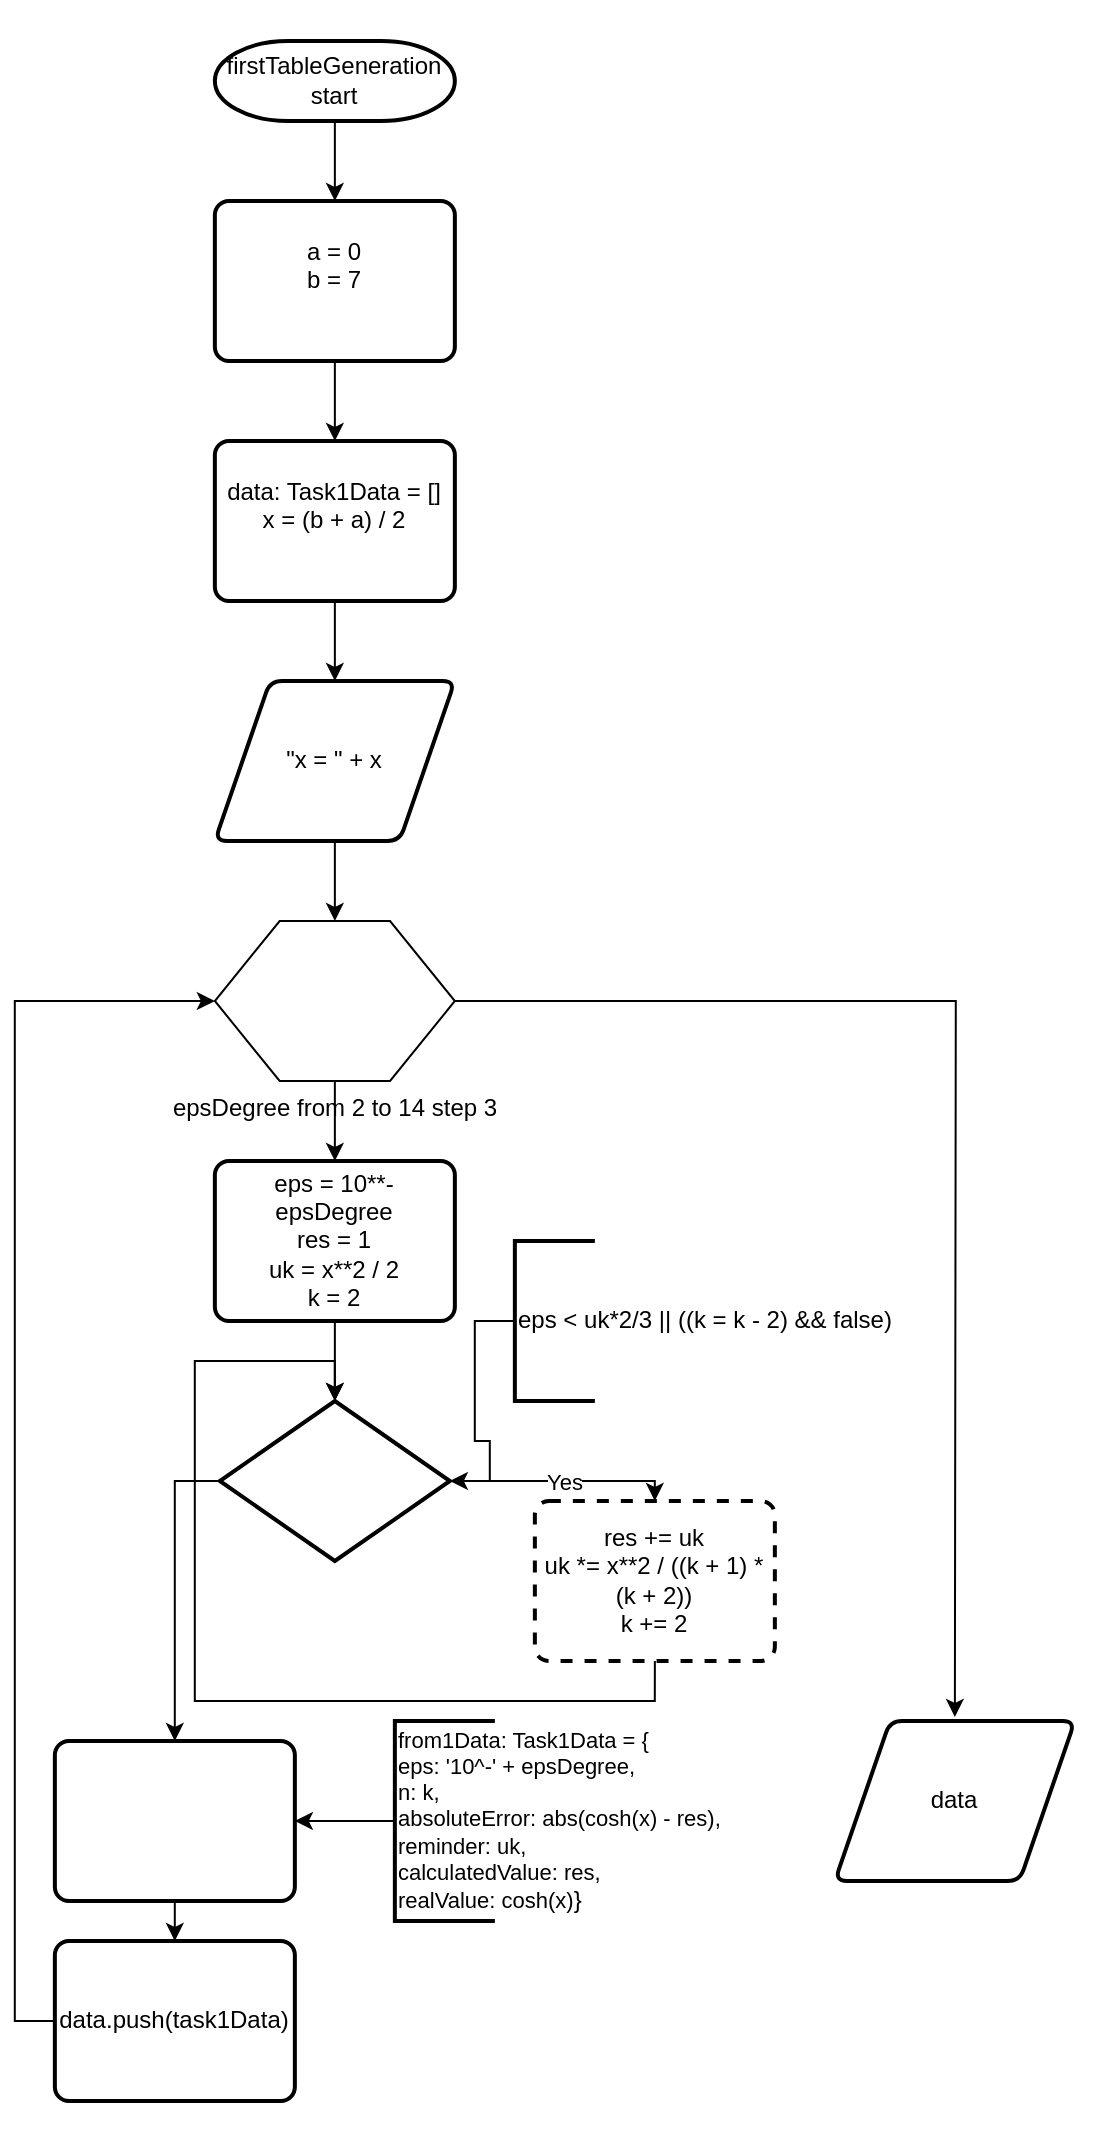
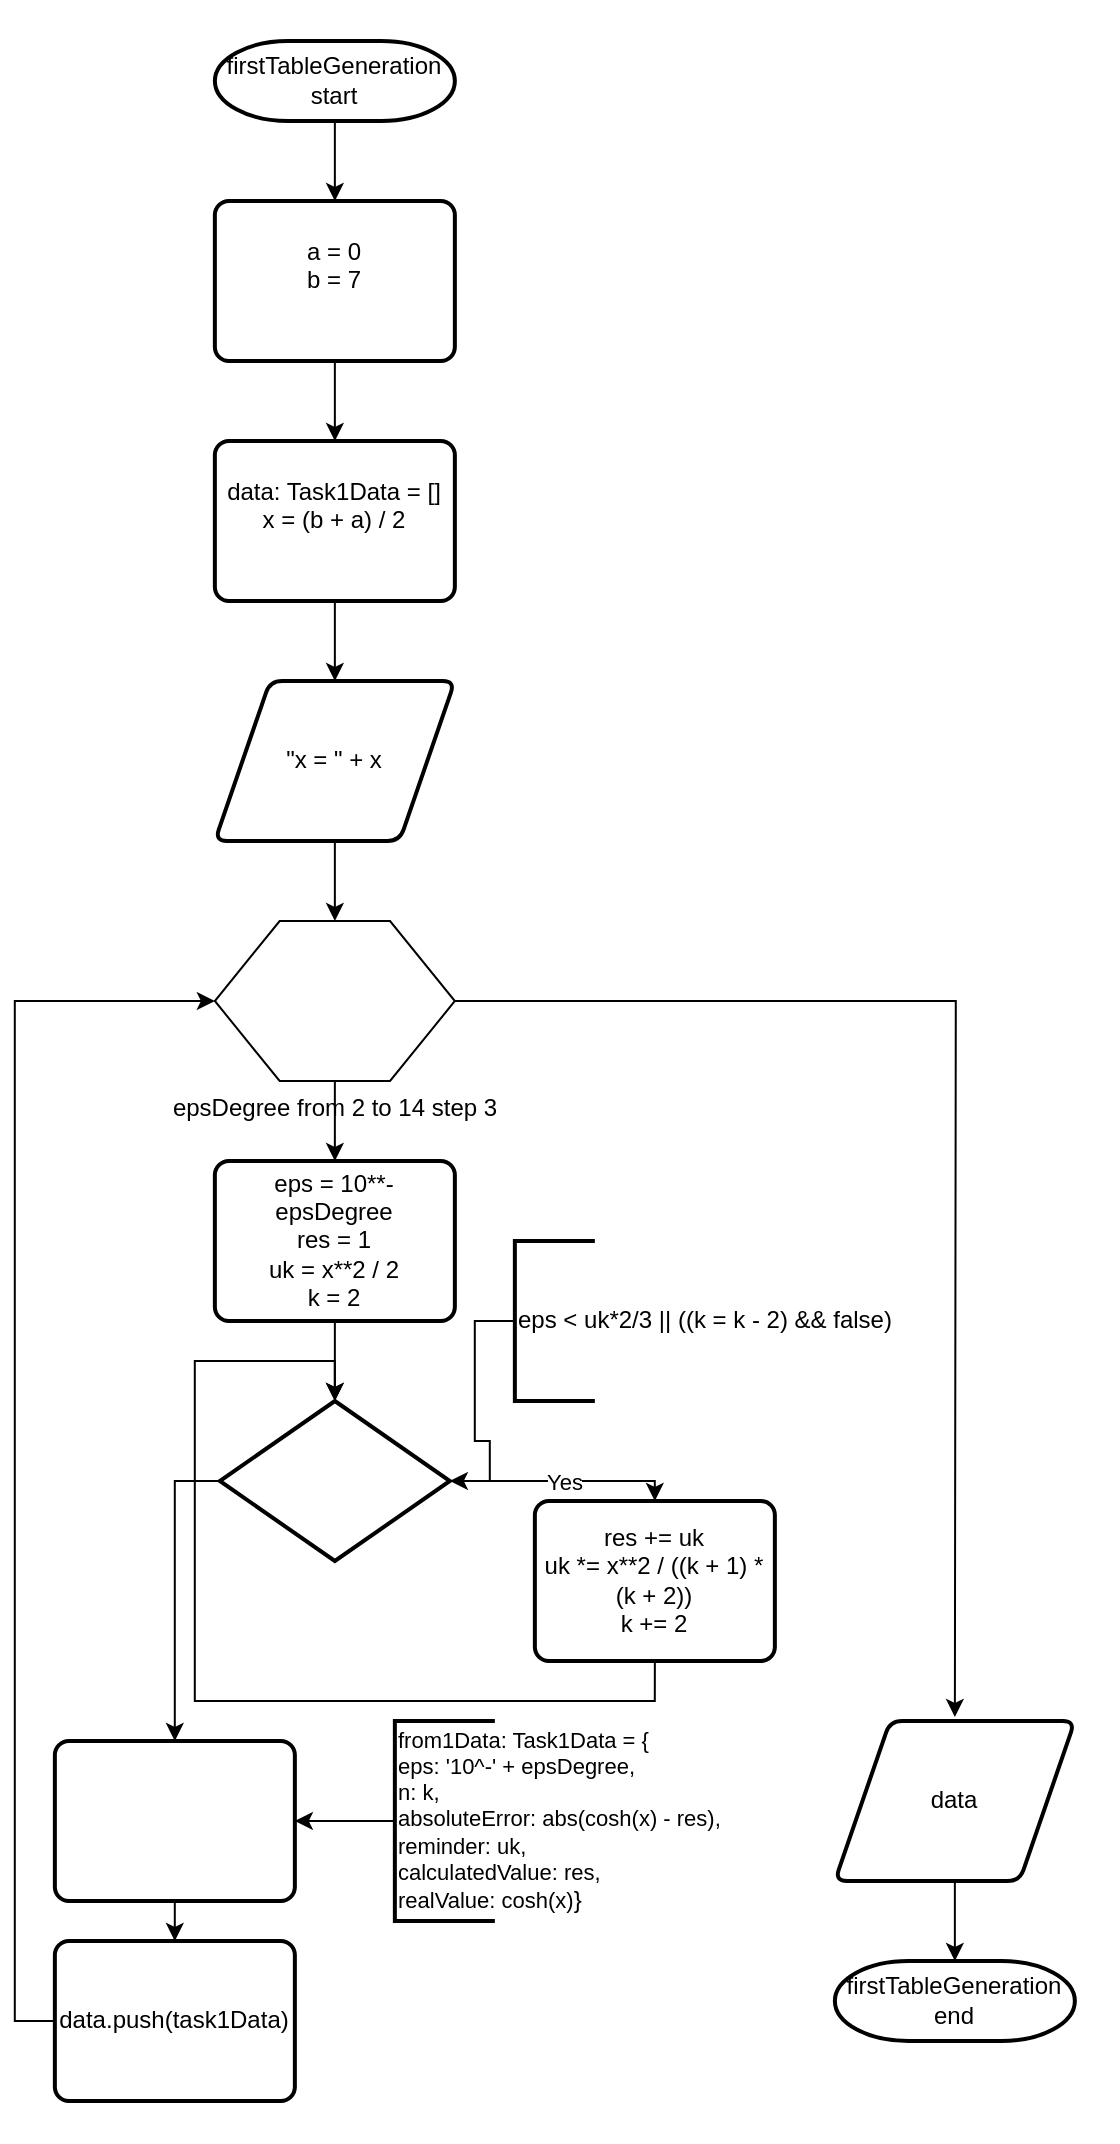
  <mxCell id="0" />
  <mxCell id="1" parent="0" />
  <mxCell id="2" value="" style="edgeStyle=orthogonalEdgeStyle;rounded=0;orthogonalLoop=1;jettySize=auto;html=1;" edge="1" parent="1" source="3" target="5"><mxGeometry relative="1" as="geometry" /></mxCell>
  <mxCell id="3" value="firstTableGeneration start" style="strokeWidth=2;html=1;shape=mxgraph.flowchart.terminator;whiteSpace=wrap;" vertex="1" parent="1"><mxGeometry x="100.93" y="20" width="120" height="40" as="geometry" /></mxCell>
  <mxCell id="4" value="" style="edgeStyle=orthogonalEdgeStyle;rounded=0;orthogonalLoop=1;jettySize=auto;html=1;" edge="1" parent="1" source="5" target="7"><mxGeometry relative="1" as="geometry" /></mxCell>
  <mxCell id="5" value="a = 0&lt;div&gt;b = 7&lt;/div&gt;&lt;div&gt;&lt;br&gt;&lt;/div&gt;" style="rounded=1;whiteSpace=wrap;html=1;absoluteArcSize=1;arcSize=14;strokeWidth=2;" vertex="1" parent="1"><mxGeometry x="100.93" y="100" width="120" height="80" as="geometry" /></mxCell>
  <mxCell id="6" value="" style="edgeStyle=orthogonalEdgeStyle;rounded=0;orthogonalLoop=1;jettySize=auto;html=1;" edge="1" parent="1" source="7" target="9"><mxGeometry relative="1" as="geometry" /></mxCell>
  <mxCell id="7" value="data: Task1Data = []&lt;div&gt;x = (b + a) / 2&lt;/div&gt;&lt;div&gt;&lt;br&gt;&lt;/div&gt;" style="rounded=1;whiteSpace=wrap;html=1;absoluteArcSize=1;arcSize=14;strokeWidth=2;" vertex="1" parent="1"><mxGeometry x="100.93" y="220" width="120" height="80" as="geometry" /></mxCell>
  <mxCell id="8" value="" style="edgeStyle=orthogonalEdgeStyle;rounded=0;orthogonalLoop=1;jettySize=auto;html=1;" edge="1" parent="1" source="9" target="12"><mxGeometry relative="1" as="geometry" /></mxCell>
  <mxCell id="9" value="&quot;x = &quot; + x" style="shape=parallelogram;html=1;strokeWidth=2;perimeter=parallelogramPerimeter;whiteSpace=wrap;rounded=1;arcSize=12;size=0.23;" vertex="1" parent="1"><mxGeometry x="100.93" y="340" width="120" height="80" as="geometry" /></mxCell>
  <mxCell id="10" value="" style="edgeStyle=orthogonalEdgeStyle;rounded=0;orthogonalLoop=1;jettySize=auto;html=1;" edge="1" parent="1" source="12" target="14"><mxGeometry relative="1" as="geometry" /></mxCell>
  <mxCell id="11" style="edgeStyle=orthogonalEdgeStyle;rounded=0;orthogonalLoop=1;jettySize=auto;html=1;" edge="1" parent="1" source="12"><mxGeometry relative="1" as="geometry"><mxPoint x="470.93" y="858" as="targetPoint" /></mxGeometry></mxCell>
  <mxCell id="12" value="epsDegree from 2 to 14 step 3" style="verticalLabelPosition=bottom;verticalAlign=top;html=1;shape=hexagon;perimeter=hexagonPerimeter2;arcSize=6;size=0.27;" vertex="1" parent="1"><mxGeometry x="100.93" y="460" width="120" height="80" as="geometry" /></mxCell>
  <mxCell id="13" value="" style="edgeStyle=orthogonalEdgeStyle;rounded=0;orthogonalLoop=1;jettySize=auto;html=1;" edge="1" parent="1" source="14" target="18"><mxGeometry relative="1" as="geometry" /></mxCell>
  <mxCell id="14" value="eps = 10**-epsDegree&lt;div&gt;res = 1&lt;br&gt;&lt;/div&gt;&lt;div&gt;uk = x**2 / 2&lt;br&gt;&lt;/div&gt;&lt;div&gt;k = 2&lt;br&gt;&lt;/div&gt;" style="rounded=1;whiteSpace=wrap;html=1;absoluteArcSize=1;arcSize=14;strokeWidth=2;" vertex="1" parent="1"><mxGeometry x="100.93" y="580" width="120" height="80" as="geometry" /></mxCell>
  <mxCell id="15" value="" style="edgeStyle=orthogonalEdgeStyle;rounded=0;orthogonalLoop=1;jettySize=auto;html=1;" edge="1" parent="1" source="18" target="21"><mxGeometry relative="1" as="geometry"><Array as="points"><mxPoint x="320.93" y="740" /></Array></mxGeometry></mxCell>
  <mxCell id="16" value="Yes" style="edgeLabel;html=1;align=center;verticalAlign=middle;resizable=0;points=[];" vertex="1" connectable="0" parent="15"><mxGeometry x="0.019" relative="1" as="geometry"><mxPoint as="offset" /></mxGeometry></mxCell>
  <mxCell id="17" value="" style="edgeStyle=orthogonalEdgeStyle;rounded=0;orthogonalLoop=1;jettySize=auto;html=1;exitX=0;exitY=0.5;exitDx=0;exitDy=0;exitPerimeter=0;" edge="1" parent="1" source="18" target="23"><mxGeometry relative="1" as="geometry" /></mxCell>
  <mxCell id="18" value="" style="strokeWidth=2;html=1;shape=mxgraph.flowchart.decision;whiteSpace=wrap;" vertex="1" parent="1"><mxGeometry x="103.43" y="700" width="115" height="80" as="geometry" /></mxCell>
  <mxCell id="19" value="" style="edgeStyle=orthogonalEdgeStyle;rounded=0;orthogonalLoop=1;jettySize=auto;html=1;" edge="1" parent="1" source="20" target="18"><mxGeometry relative="1" as="geometry" /></mxCell>
  <mxCell id="20" value="eps &amp;lt; uk*2/3 ||&amp;nbsp;&lt;span style=&quot;background-color: initial;&quot;&gt;((k = k - 2) &amp;amp;&amp;amp; false)&lt;/span&gt;" style="strokeWidth=2;html=1;shape=mxgraph.flowchart.annotation_1;align=left;pointerEvents=1;" vertex="1" parent="1"><mxGeometry x="250.93" y="620" width="40" height="80" as="geometry" /></mxCell>
- <mxCell id="21" value="res += uk&lt;div&gt;uk *= x**2 / ((k + 1) * (k + 2))&lt;br&gt;&lt;/div&gt;&lt;div&gt;k += 2&lt;br&gt;&lt;/div&gt;" style="rounded=1;whiteSpace=wrap;html=1;absoluteArcSize=1;arcSize=14;strokeWidth=2;dashed=1;" vertex="1" parent="1"><mxGeometry x="260.93" y="750" width="120" height="80" as="geometry" /></mxCell>
+ <mxCell id="21" value="res += uk&lt;div&gt;uk *= x**2 / ((k + 1) * (k + 2))&lt;br&gt;&lt;/div&gt;&lt;div&gt;k += 2&lt;br&gt;&lt;/div&gt;" style="rounded=1;whiteSpace=wrap;html=1;absoluteArcSize=1;arcSize=14;strokeWidth=2;" vertex="1" parent="1"><mxGeometry x="260.93" y="750" width="120" height="80" as="geometry" /></mxCell>
  <mxCell id="22" value="" style="edgeStyle=orthogonalEdgeStyle;rounded=0;orthogonalLoop=1;jettySize=auto;html=1;" edge="1" parent="1" source="23" target="27"><mxGeometry relative="1" as="geometry" /></mxCell>
  <mxCell id="23" value="" style="rounded=1;whiteSpace=wrap;html=1;absoluteArcSize=1;arcSize=14;strokeWidth=2;" vertex="1" parent="1"><mxGeometry x="20.93" y="870" width="120" height="80" as="geometry" /></mxCell>
  <mxCell id="24" value="" style="edgeStyle=orthogonalEdgeStyle;rounded=0;orthogonalLoop=1;jettySize=auto;html=1;" edge="1" parent="1" source="25" target="23"><mxGeometry relative="1" as="geometry" /></mxCell>
  <mxCell id="25" value="&lt;div style=&quot;font-size: 11px;&quot;&gt;&lt;span style=&quot;background-color: initial;&quot;&gt;from1Data: Task1Data = {&lt;/span&gt;&lt;br&gt;&lt;/div&gt;&lt;div style=&quot;font-size: 11px;&quot;&gt;&lt;font style=&quot;font-size: 11px;&quot;&gt;eps: '10^-' + epsDegree,&lt;/font&gt;&lt;/div&gt;&lt;div style=&quot;font-size: 11px;&quot;&gt;&lt;font style=&quot;font-size: 11px;&quot;&gt;n: k,&lt;/font&gt;&lt;/div&gt;&lt;div style=&quot;font-size: 11px;&quot;&gt;&lt;font style=&quot;font-size: 11px;&quot;&gt;absoluteError: abs(cosh(x) - res),&lt;/font&gt;&lt;/div&gt;&lt;div style=&quot;font-size: 11px;&quot;&gt;&lt;font style=&quot;font-size: 11px;&quot;&gt;reminder: uk,&lt;/font&gt;&lt;/div&gt;&lt;div style=&quot;font-size: 11px;&quot;&gt;&lt;font style=&quot;font-size: 11px;&quot;&gt;calculatedValue: res,&lt;/font&gt;&lt;/div&gt;&lt;div style=&quot;font-size: 11px;&quot;&gt;&lt;font style=&quot;font-size: 11px;&quot;&gt;realValue: cosh(x)&lt;/font&gt;&lt;span style=&quot;background-color: initial; font-size: 12px;&quot;&gt;}&lt;/span&gt;&lt;/div&gt;" style="strokeWidth=2;html=1;shape=mxgraph.flowchart.annotation_1;align=left;pointerEvents=1;" vertex="1" parent="1"><mxGeometry x="190.93" y="860" width="50" height="100" as="geometry" /></mxCell>
  <mxCell id="26" style="edgeStyle=orthogonalEdgeStyle;rounded=0;orthogonalLoop=1;jettySize=auto;html=1;entryX=0;entryY=0.5;entryDx=0;entryDy=0;exitX=0;exitY=0.5;exitDx=0;exitDy=0;" edge="1" parent="1" source="27" target="12"><mxGeometry relative="1" as="geometry" /></mxCell>
  <mxCell id="27" value="data.push(task1Data)" style="rounded=1;whiteSpace=wrap;html=1;absoluteArcSize=1;arcSize=14;strokeWidth=2;" vertex="1" parent="1"><mxGeometry x="20.93" y="970" width="120" height="80" as="geometry" /></mxCell>
+ <mxCell id="28" value="" style="edgeStyle=orthogonalEdgeStyle;rounded=0;orthogonalLoop=1;jettySize=auto;html=1;" edge="1" parent="1" source="29" target="30"><mxGeometry relative="1" as="geometry" /></mxCell>
  <mxCell id="29" value="data" style="shape=parallelogram;html=1;strokeWidth=2;perimeter=parallelogramPerimeter;whiteSpace=wrap;rounded=1;arcSize=12;size=0.23;" vertex="1" parent="1"><mxGeometry x="410.93" y="860" width="120" height="80" as="geometry" /></mxCell>
+ <mxCell id="30" value="firstTableGeneration end" style="strokeWidth=2;html=1;shape=mxgraph.flowchart.terminator;whiteSpace=wrap;" vertex="1" parent="1"><mxGeometry x="410.93" y="980" width="120" height="40" as="geometry" /></mxCell>
  <mxCell id="31" style="edgeStyle=orthogonalEdgeStyle;rounded=0;orthogonalLoop=1;jettySize=auto;html=1;entryX=0.5;entryY=0;entryDx=0;entryDy=0;entryPerimeter=0;exitX=0.5;exitY=1;exitDx=0;exitDy=0;" edge="1" parent="1" source="21" target="18"><mxGeometry relative="1" as="geometry"><Array as="points"><mxPoint x="320.93" y="850" /><mxPoint x="90.93" y="850" /><mxPoint x="90.93" y="680" /><mxPoint x="160.93" y="680" /></Array></mxGeometry></mxCell>
